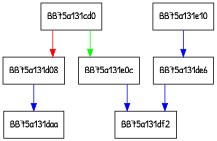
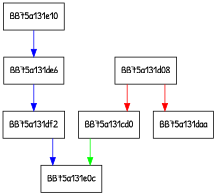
  digraph {
    fontname="Patrick Hand"
    splines=ortho
    node [fontname="Patrick Hand" shape=box]
    edge [color=blue fontname="Patrick Hand"]
    BB75a131cd0
    BB75a131e0c
    BB75a131d08
    BB75a131df2
    BB75a131daa
    BB75a131de6
    BB75a131e10
    BB75a131cd0 -> BB75a131e0c [color=green]
-   BB75a131cd0 -> BB75a131d08 [color=red]
-   BB75a131e0c -> BB75a131df2
-   BB75a131d08 -> BB75a131daa
+   BB75a131d08 -> BB75a131cd0 [color=red]
+   BB75a131df2 -> BB75a131e0c
+   BB75a131d08 -> BB75a131daa [color=red]
    BB75a131de6 -> BB75a131df2
    BB75a131e10 -> BB75a131de6
  }
